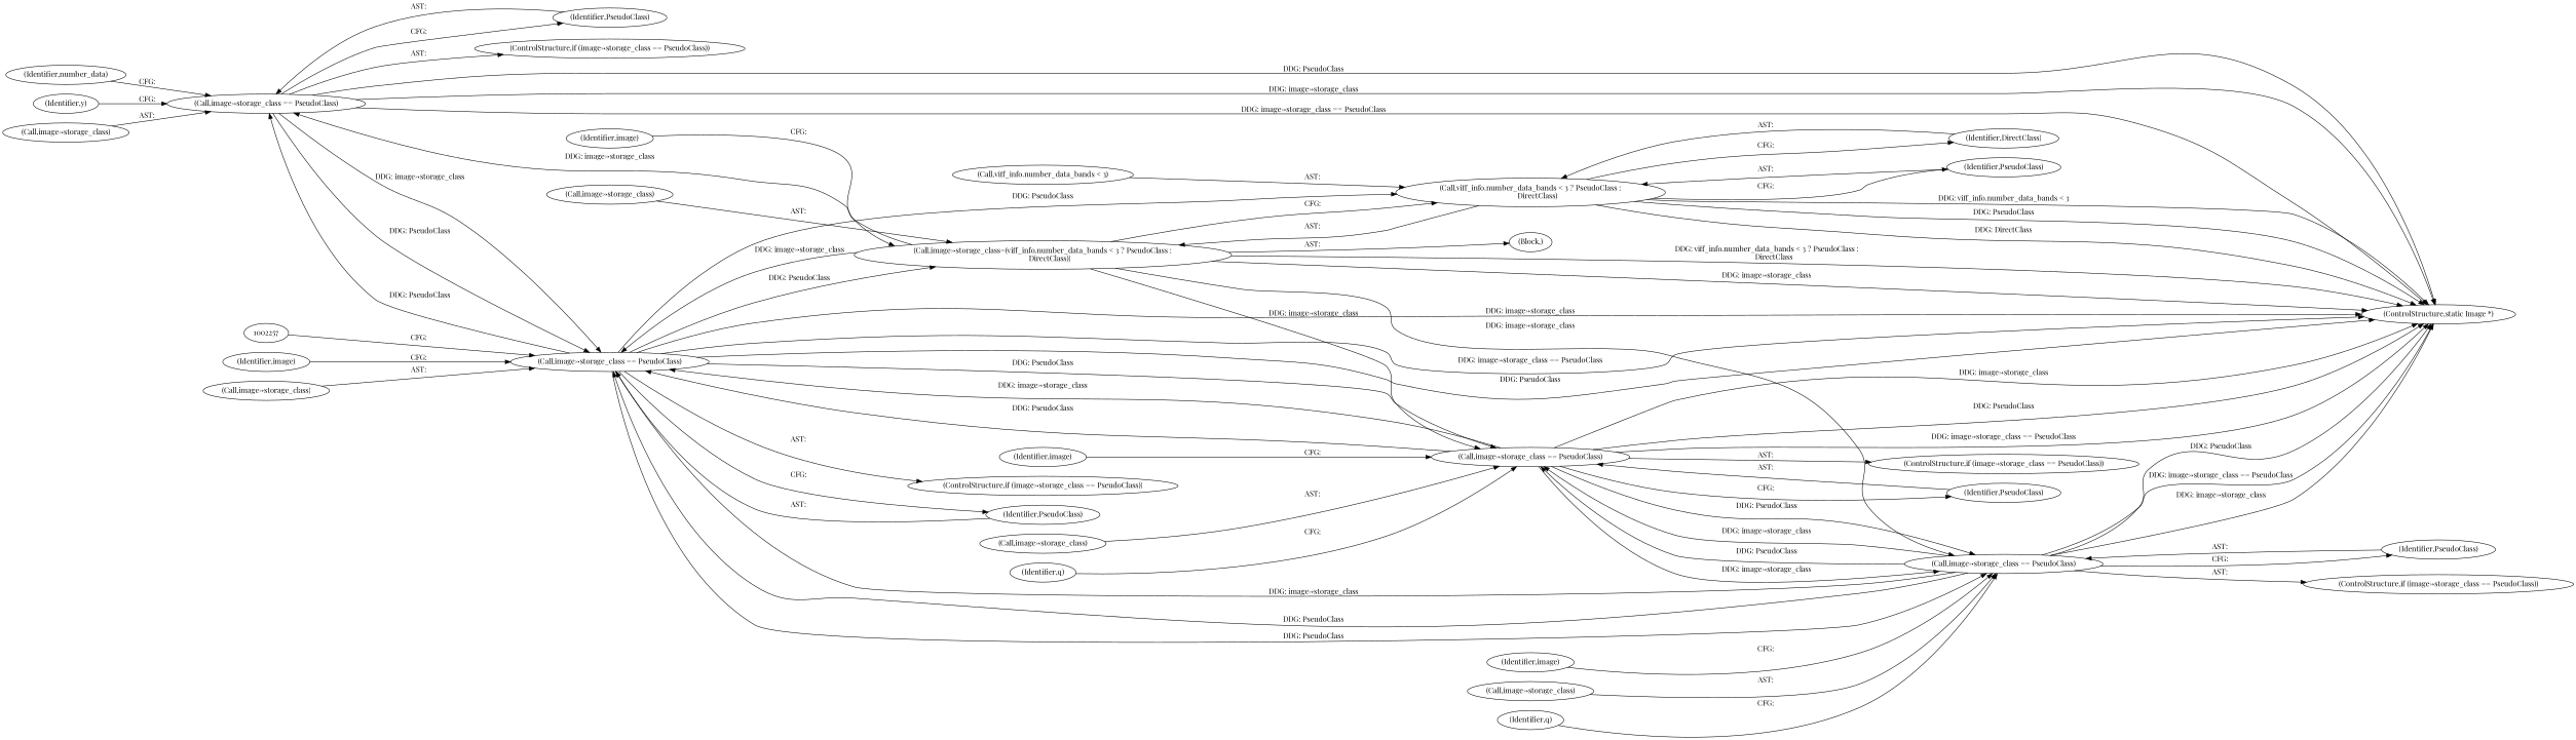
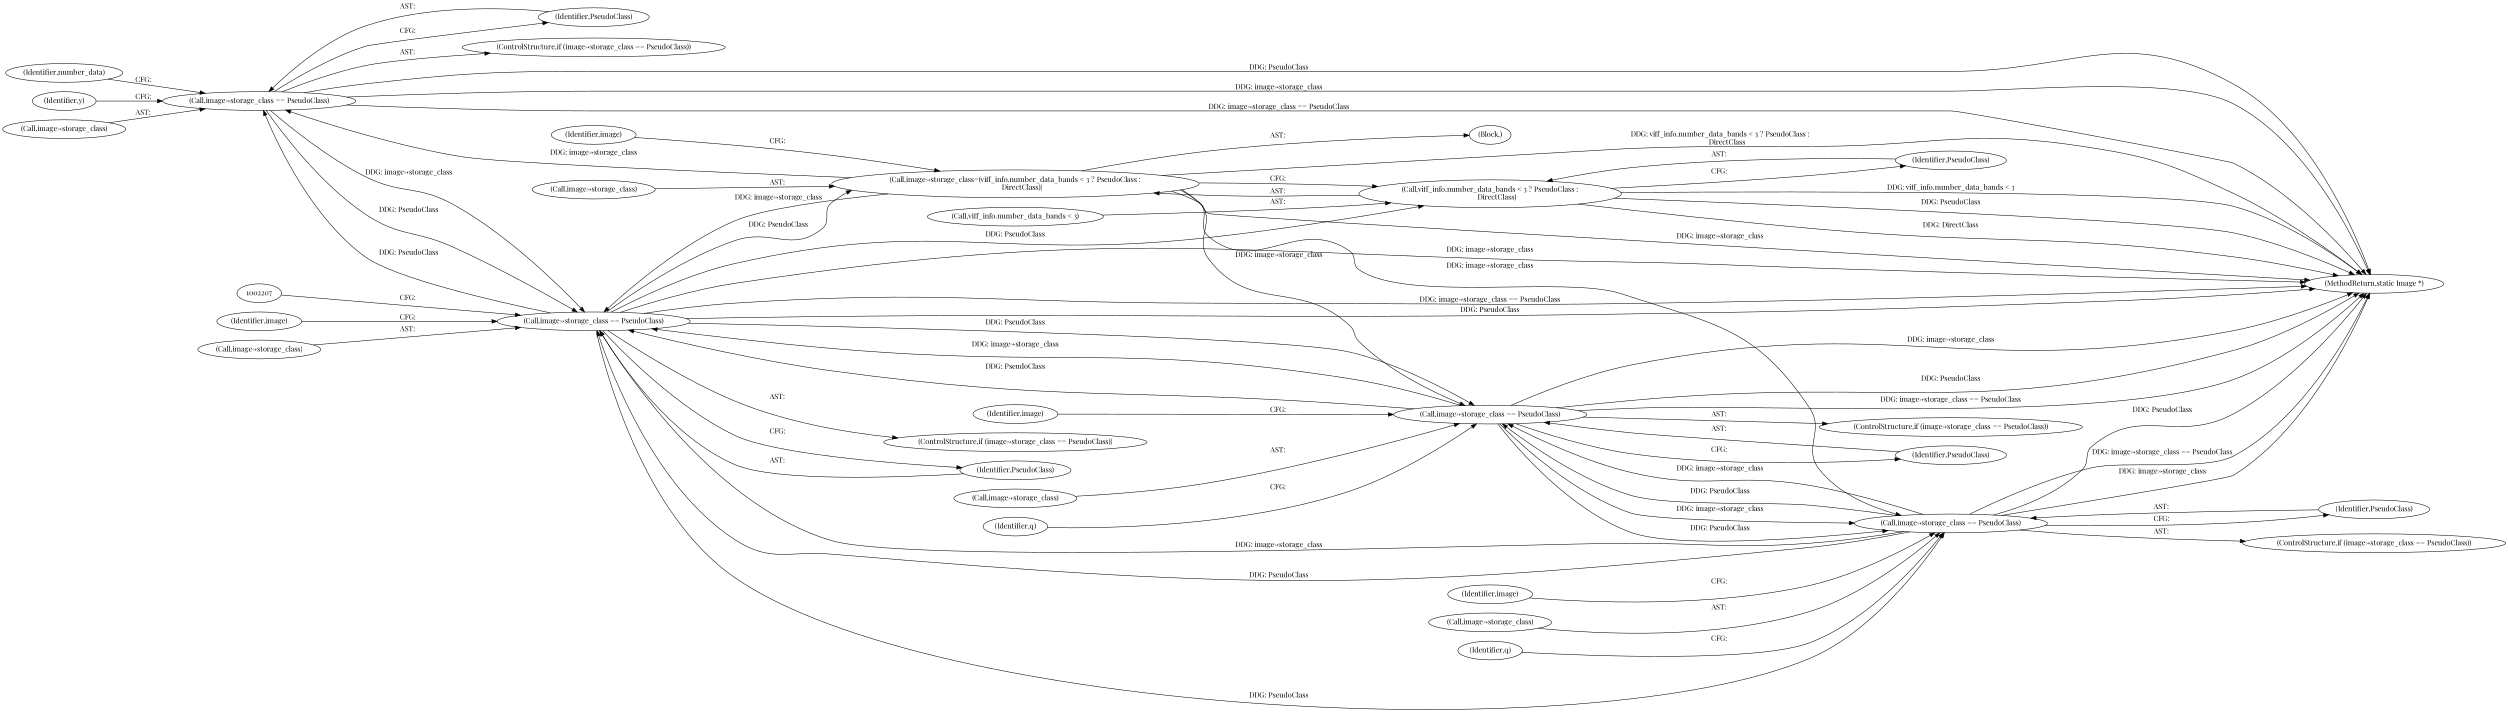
  digraph {
    fontname="Playfair Display"
    rankdir=LR
    node [fontname="Playfair Display"]
    edge [fontname="Playfair Display"]
    n1 [label="(Call,image->storage_class == PseudoClass)"]
    n2 [label="(Call,image->storage_class == PseudoClass)"]
-   n3 [label="(ControlStructure,static Image *)"]
+   n3 [label="(MethodReturn,static Image *)"]
    n4 [label="(Identifier,PseudoClass)"]
    n5 [label="(ControlStructure,if (image->storage_class == PseudoClass))"]
    n6 [label="(Call,image->storage_class=(viff_info.number_data_bands < 3 ? PseudoClass :\n       DirectClass))"]
    n7 [label="(Call,image->storage_class == PseudoClass)"]
    n8 [label="(Call,image->storage_class == PseudoClass)"]
    n9 [label="(Call,viff_info.number_data_bands < 3 ? PseudoClass :\n       DirectClass)"]
    n10 [label="(ControlStructure,if (image->storage_class == PseudoClass))"]
    n11 [label="(Identifier,PseudoClass)"]
    n12 [label="(Block,)"]
    n13 [label="(ControlStructure,if (image->storage_class == PseudoClass))"]
    n14 [label="(Identifier,PseudoClass)"]
    n15 [label="(Identifier,PseudoClass)"]
    n16 [label="(ControlStructure,if (image->storage_class == PseudoClass))"]
-   n17 [label="(Identifier,DirectClass)"]
    n18 [label="(Identifier,PseudoClass)"]
    n19 [label="(Identifier,image)"]
    n20 [label="(Call,image->storage_class)"]
    n21 [label="(Identifier,image)"]
    n22 [label="(Call,image->storage_class)"]
    n23 [label="(Identifier,image)"]
    n24 [label="(Call,image->storage_class)"]
    n25 [label="(Identifier,number_data)"]
    n26 [label="(Identifier,image)"]
    n27 [label="(Call,image->storage_class)"]
    n28 [label="(Identifier,q)"]
    n29 [label="(Identifier,y)"]
    n30 [label="(Call,viff_info.number_data_bands < 3)"]
    n31 [label="(Call,image->storage_class)"]
    n32 [label="(Identifier,q)"]
-   1002257
+   1002257 [label=1002207]
    n1 -> n2 [label="DDG: image->storage_class"]
    n1 -> n2 [label="DDG: PseudoClass"]
    n1 -> n3 [label="DDG: PseudoClass"]
    n1 -> n3 [label="DDG: image->storage_class"]
    n1 -> n3 [label="DDG: image->storage_class == PseudoClass"]
    n1 -> n4 [label="CFG: "]
    n1 -> n5 [label="AST: "]
    n2 -> n1 [label="DDG: PseudoClass"]
    n2 -> n3 [label="DDG: image->storage_class"]
    n2 -> n3 [label="DDG: image->storage_class == PseudoClass"]
    n2 -> n3 [label="DDG: PseudoClass"]
    n2 -> n6 [label="DDG: PseudoClass"]
    n2 -> n7 [label="DDG: PseudoClass"]
    n2 -> n8 [label="DDG: PseudoClass"]
    n2 -> n9 [label="DDG: PseudoClass"]
    n2 -> n10 [label="AST: "]
    n2 -> n11 [label="CFG: "]
    n4 -> n1 [label="AST: "]
    n6 -> n1 [label="DDG: image->storage_class"]
    n6 -> n2 [label="DDG: image->storage_class"]
    n6 -> n3 [label="DDG: viff_info.number_data_bands < 3 ? PseudoClass :\n       DirectClass"]
    n6 -> n3 [label="DDG: image->storage_class"]
    n6 -> n7 [label="DDG: image->storage_class"]
    n6 -> n8 [label="DDG: image->storage_class"]
    n6 -> n9 [label="CFG: "]
    n6 -> n12 [label="AST: "]
    n7 -> n2 [label="DDG: image->storage_class"]
    n7 -> n2 [label="DDG: PseudoClass"]
    n7 -> n3 [label="DDG: image->storage_class == PseudoClass"]
    n7 -> n3 [label="DDG: image->storage_class"]
    n7 -> n3 [label="DDG: PseudoClass"]
    n7 -> n8 [label="DDG: image->storage_class"]
    n7 -> n8 [label="DDG: PseudoClass"]
    n7 -> n13 [label="AST: "]
    n7 -> n14 [label="CFG: "]
    n8 -> n2 [label="DDG: image->storage_class"]
    n8 -> n2 [label="DDG: PseudoClass"]
    n8 -> n3 [label="DDG: image->storage_class"]
    n8 -> n3 [label="DDG: PseudoClass"]
    n8 -> n3 [label="DDG: image->storage_class == PseudoClass"]
    n8 -> n7 [label="DDG: image->storage_class"]
    n8 -> n7 [label="DDG: PseudoClass"]
    n8 -> n15 [label="CFG: "]
    n8 -> n16 [label="AST: "]
    n9 -> n3 [label="DDG: viff_info.number_data_bands < 3"]
    n9 -> n3 [label="DDG: PseudoClass"]
    n9 -> n3 [label="DDG: DirectClass"]
    n9 -> n6 [label="AST: "]
-   n9 -> n17 [label="CFG: "]
    n9 -> n18 [label="CFG: "]
    n11 -> n2 [label="AST: "]
    n14 -> n7 [label="AST: "]
    n15 -> n8 [label="AST: "]
-   n17 -> n9 [label="AST: "]
    n18 -> n9 [label="AST: "]
    n19 -> n8 [label="CFG: "]
    n20 -> n6 [label="AST: "]
    n21 -> n7 [label="CFG: "]
    n22 -> n7 [label="AST: "]
    n23 -> n2 [label="CFG: "]
    n24 -> n2 [label="AST: "]
    n25 -> n1 [label="CFG: "]
    n26 -> n6 [label="CFG: "]
    n27 -> n8 [label="AST: "]
    n28 -> n8 [label="CFG: "]
    n29 -> n1 [label="CFG: "]
    n30 -> n9 [label="AST: "]
    n31 -> n1 [label="AST: "]
    n32 -> n7 [label="CFG: "]
    1002257 -> n2 [label="CFG: "]
  }
